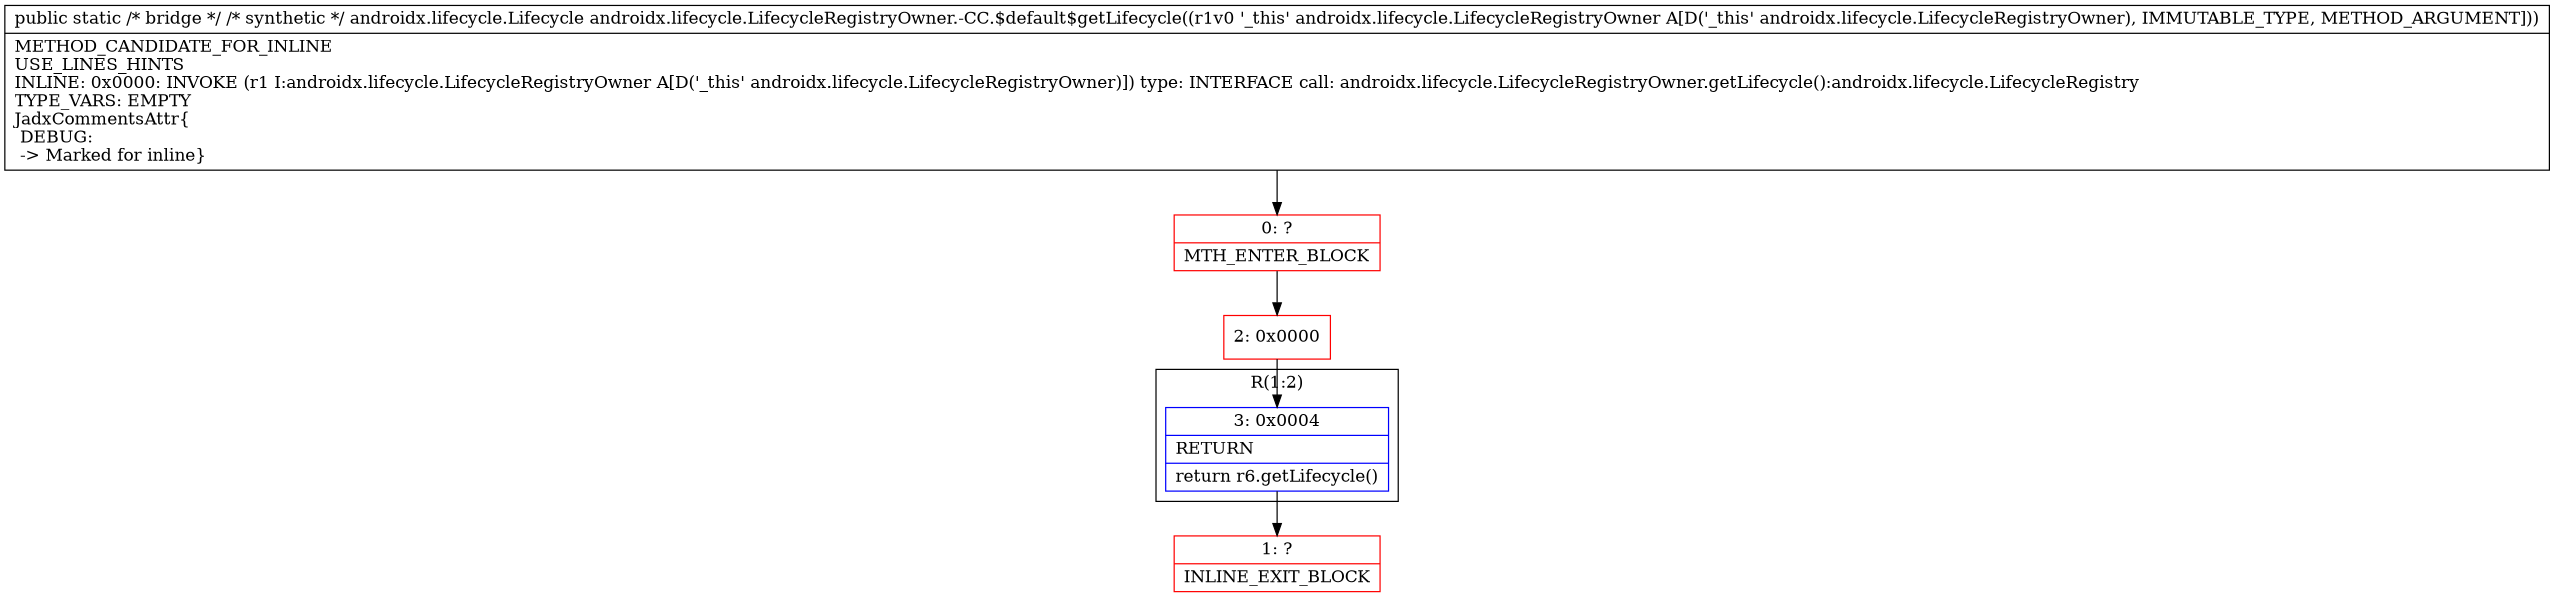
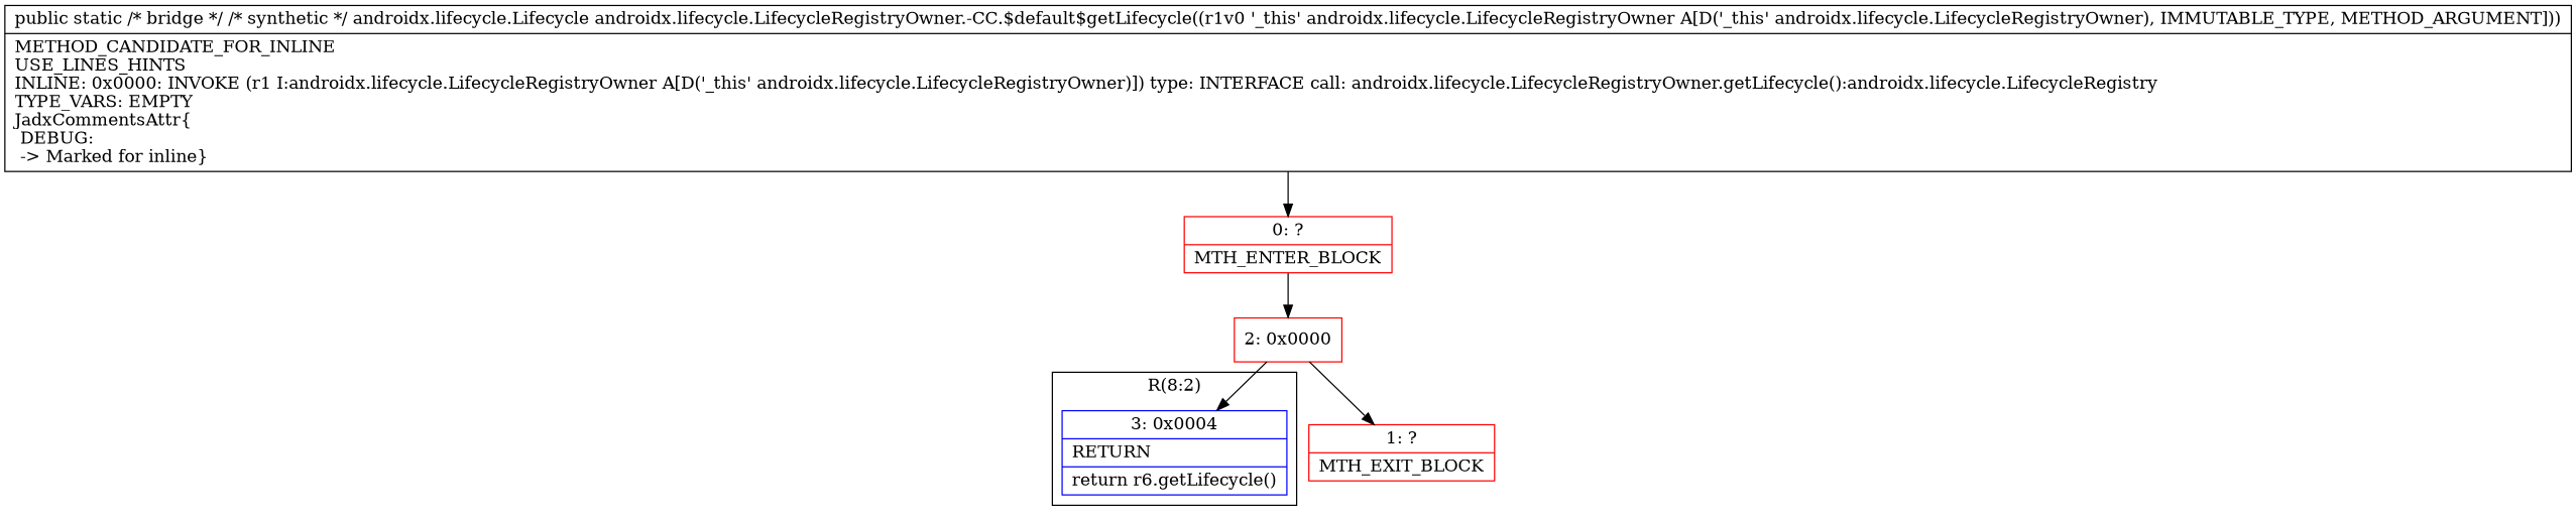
  digraph {
    node [color=red shape=record]
    n1 [color=blue label="{3\:\ 0x0004|RETURN\l|return r6.getLifecycle()\l}"]
-   n2 [label="{1\:\ ?|INLINE_EXIT_BLOCK\l}"]
+   n2 [label="{1\:\ ?|MTH_EXIT_BLOCK\l}"]
    n3 [label="{0\:\ ?|MTH_ENTER_BLOCK\l}"]
    n4 [label="{2\:\ 0x0000}"]
    n5 [label="{public static \/* bridge *\/ \/* synthetic *\/ androidx.lifecycle.Lifecycle androidx.lifecycle.LifecycleRegistryOwner.\-CC.$default$getLifecycle((r1v0 '_this' androidx.lifecycle.LifecycleRegistryOwner A[D('_this' androidx.lifecycle.LifecycleRegistryOwner), IMMUTABLE_TYPE, METHOD_ARGUMENT]))  | METHOD_CANDIDATE_FOR_INLINE\lUSE_LINES_HINTS\lINLINE: 0x0000: INVOKE  (r1 I:androidx.lifecycle.LifecycleRegistryOwner A[D('_this' androidx.lifecycle.LifecycleRegistryOwner)]) type: INTERFACE call: androidx.lifecycle.LifecycleRegistryOwner.getLifecycle():androidx.lifecycle.LifecycleRegistry\lTYPE_VARS: EMPTY\lJadxCommentsAttr\{\l DEBUG: \l \-\> Marked for inline\}\l}" color=""]
    subgraph cluster_1 {
-     label="R(1:2)"
+     label="R(8:2)"
      n1
    }
-   n1 -> n2
+   n4 -> n2
    n3 -> n4
    n4 -> n1
    n5 -> n3
  }
